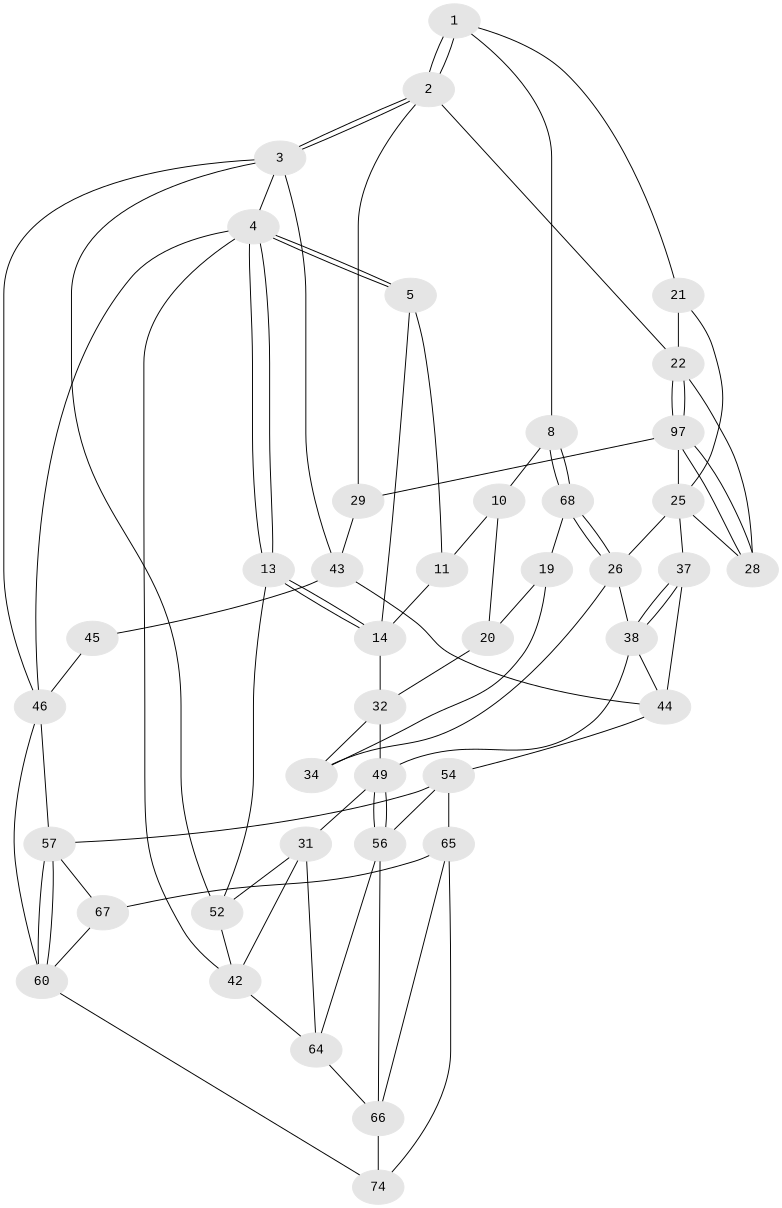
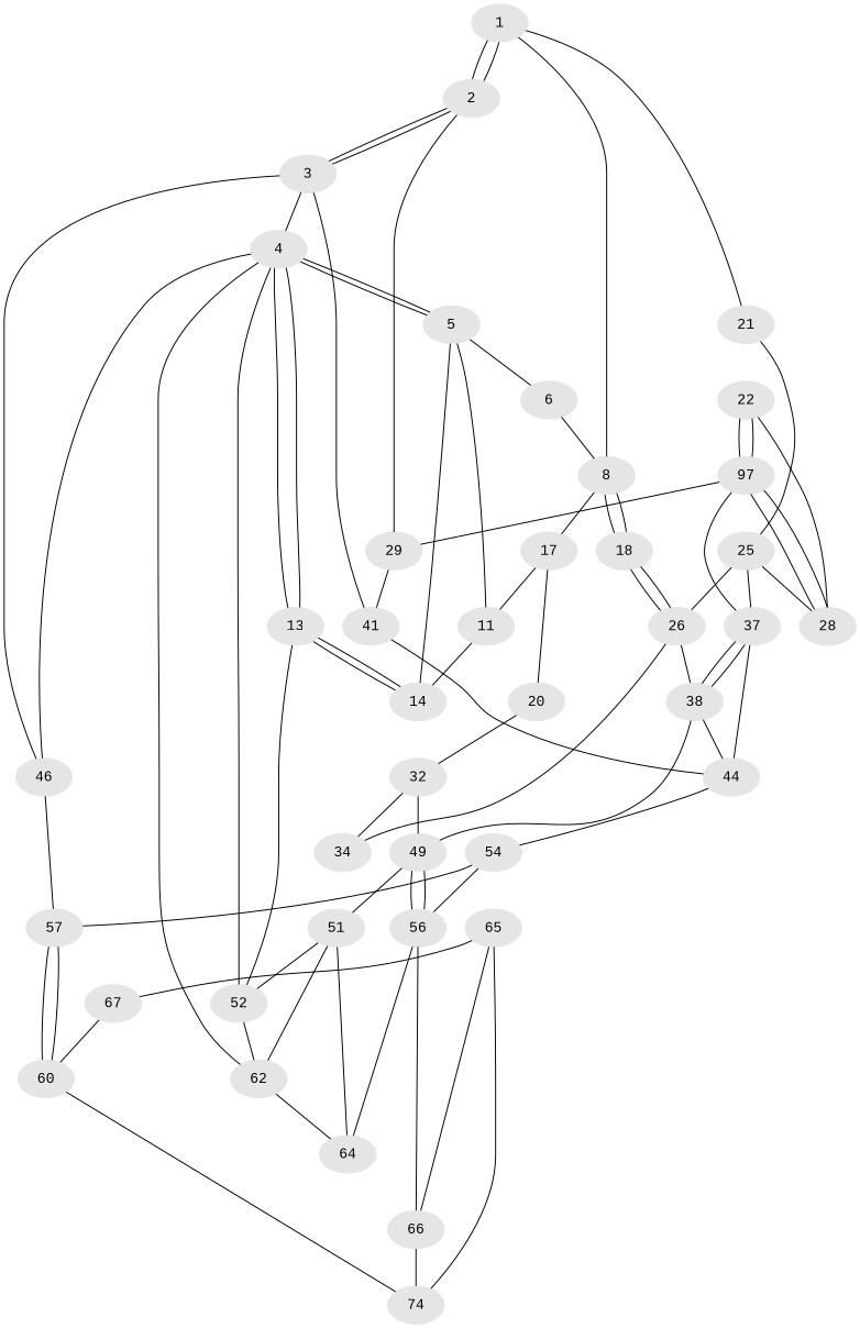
  graph {
    fontname="Liberation Mono"
    node [color=gray90 fontname="Liberation Mono" style=filled]
    edge [fontname="Liberation Mono"]
    1 [super="+7"]
    2 [super="+23"]
    8 [super="+9"]
    21 [super="+24"]
    3 [super="+40"]
    22
    29
-   10 [super="+17"]
-   18 [label=68]
+   10 [super="+17" label=17]
+   18
    25 [super="+36"]
    4 [super="+59"]
-   41 [super="+43" label=43]
+   41 [super="+43"]
    46 [super="+47"]
    28
    n15 [label=97 super="+30"]
    5 [super="+12"]
    13
    52 [super="+60"]
-   62 [super="+71" label=42]
-   45
+   62 [super="+71"]
    44 [super="+53"]
    57 [super="+58"]
    n23 [label=60 super="+73"]
+   6
    11 [super="+15"]
    14 [super="+16"]
    64 [super="+70"]
    32 [super="+42"]
    20 [super="+31"]
-   19 [super="+35"]
    26 [super="+33"]
    34
    49 [super="+50"]
    38 [super="+48"]
    37 [super="+39"]
-   51 [super="+61" label=31]
+   51 [super="+61"]
    56 [super="+63"]
    54 [super="+55"]
    65 [super="+68"]
    67
    74
    66 [super="+72"]
    1 -- 2
    1 -- 2
    1 -- 8
    1 -- 21
    2 -- 3
    2 -- 3
-   2 -- 22
    2 -- 29
    8 -- 10
    8 -- 18
    8 -- 18
-   21 -- 22
    21 -- 25
    3 -- 4
    3 -- 41
    3 -- 46
    22 -- 28
    22 -- n15
    22 -- n15
    29 -- 41
    10 -- 11 [weight=2]
    10 -- 20
-   18 -- 19
    18 -- 26
    18 -- 26
    25 -- 28
    25 -- 26
    25 -- 37
    4 -- 46
    4 -- 5
    4 -- 5
    4 -- 13
    4 -- 13
-   3 -- 52
+   4 -- 52
    4 -- 62
-   41 -- 45
    41 -- 44
    46 -- 57
-   46 -- n23
    n15 -- 29
    n15 -- 28
    n15 -- 28
-   n15 -- 25
+   n15 -- 37
+   5 -- 6
    5 -- 11
    5 -- 14
    13 -- 52
    13 -- 14
    13 -- 14
    52 -- 62
    62 -- 64
-   45 -- 46
    44 -- 54
    57 -- n23
    57 -- n23
-   57 -- 67
    n23 -- 74
+   6 -- 8
    11 -- 14
-   14 -- 32
-   64 -- 66
    32 -- 34
    32 -- 49
    20 -- 32
-   19 -- 20 [weight=2]
-   19 -- 34
    26 -- 34
    26 -- 38
    49 -- 51
    49 -- 56
    49 -- 56
    38 -- 44
    38 -- 49
    37 -- 44
    37 -- 38
    37 -- 38
    51 -- 52
    51 -- 62
    51 -- 64
    56 -- 64
    56 -- 66
    54 -- 57
    54 -- 56
-   54 -- 65
    65 -- 67
    65 -- 74
    65 -- 66
    67 -- n23
    66 -- 74
  }
